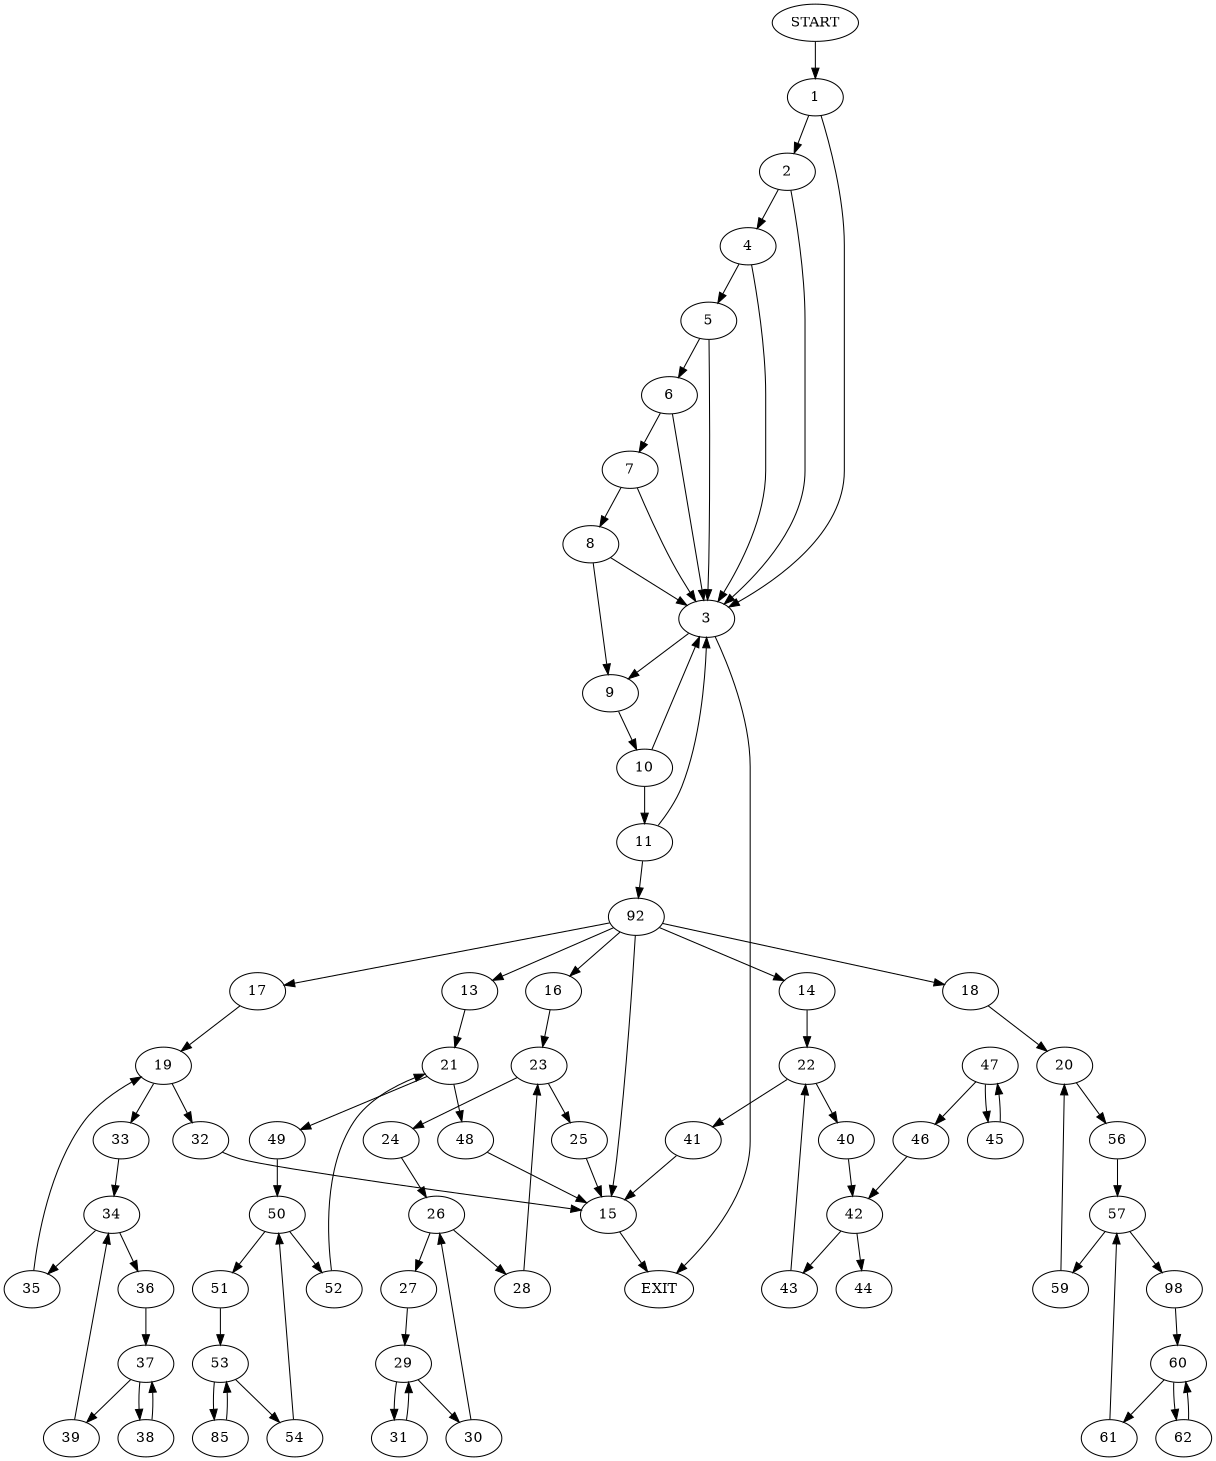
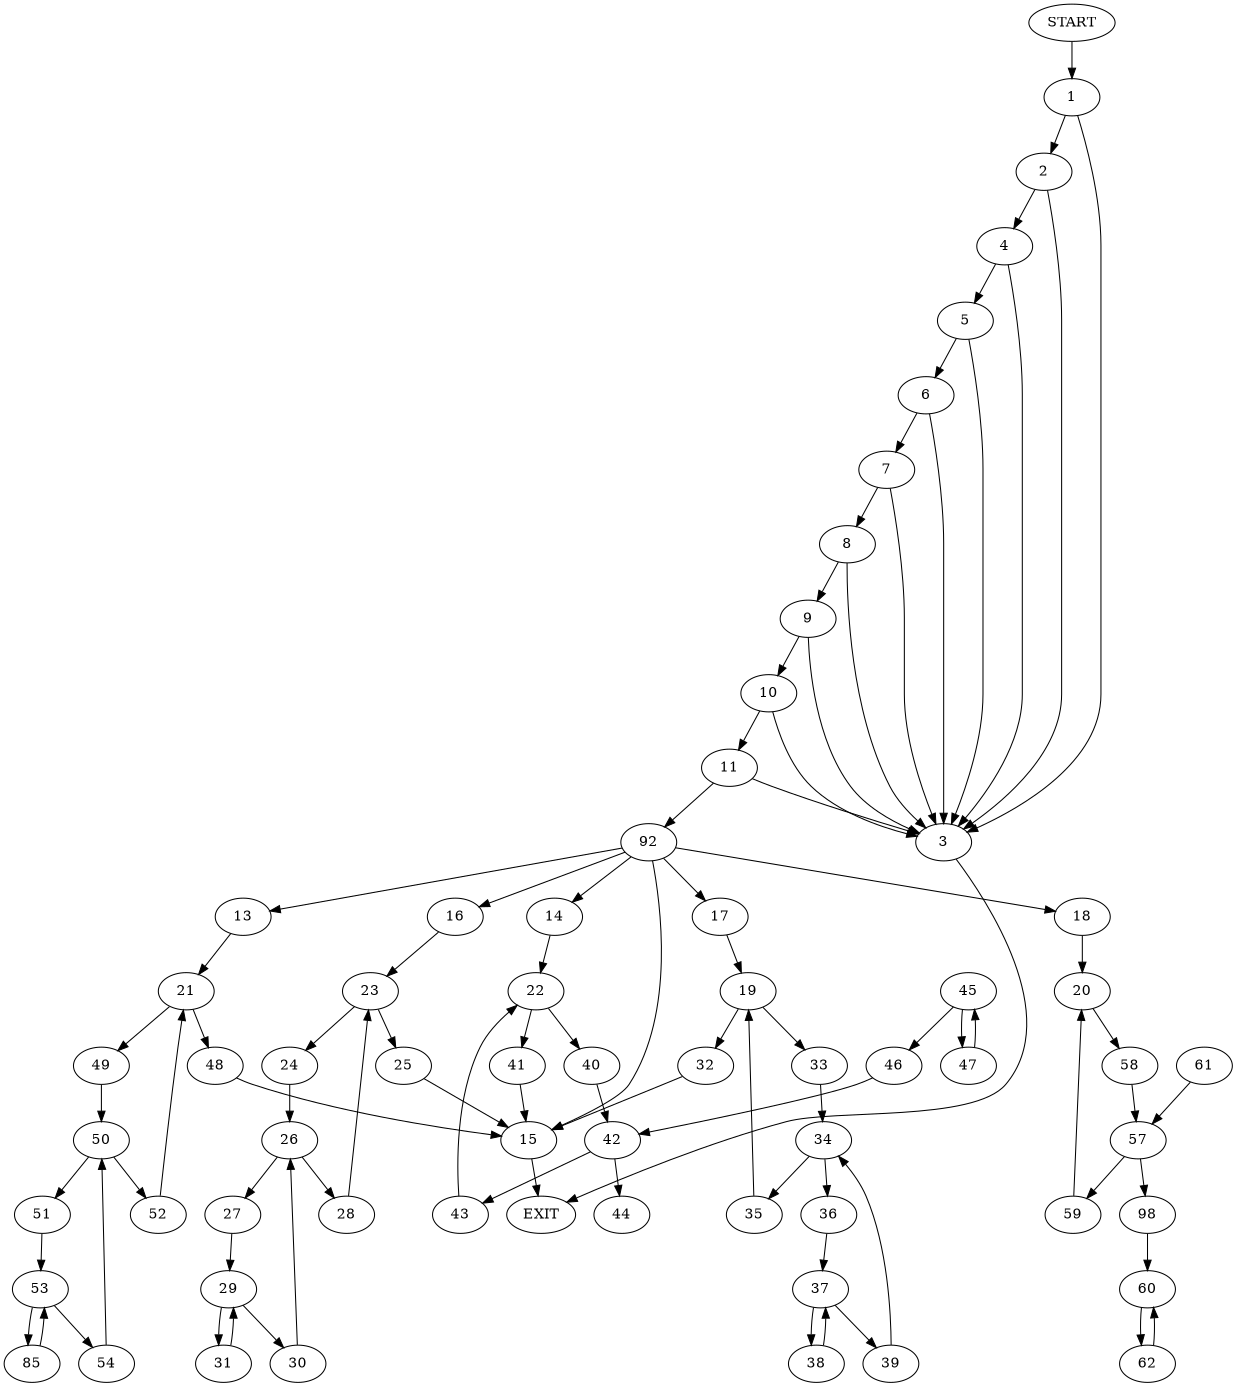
  digraph {
    n1 [label=START]
    1
    2
    3
    n5 [label=EXIT]
    4
    5
    6
    7
    8
    9
    10
    11
    n14 [label=92]
    13
    14
    15
    16
    17
    18
    21
    22
    23
    19
    20
    48
    49
    40
    41
    24
    25
    32
    33
-   56
+   56 [label=58]
    34
    57
    50
    42
    26
    27
    28
    29
    30
    31
    35
    36
    37
    38
    39
    43
    44
    45
    46
    47
    51
    52
    53
    54
    n59 [label=85]
    n60 [label=98]
    59
    60
    61
    62
    n1 -> 1
    1 -> 2
    1 -> 3
    2 -> 3
    2 -> 4
    3 -> n5
    4 -> 3
    4 -> 5
    5 -> 3
    5 -> 6
    6 -> 3
    6 -> 7
    7 -> 3
    7 -> 8
    8 -> 3
    8 -> 9
-   3 -> 9
+   9 -> 3
    9 -> 10
    10 -> 3
    10 -> 11
    11 -> 3
    11 -> n14
    n14 -> 13
    n14 -> 14
    n14 -> 15
    n14 -> 16
    n14 -> 17
    n14 -> 18
    13 -> 21
    14 -> 22
    15 -> n5
    16 -> 23
    17 -> 19
    18 -> 20
    21 -> 48
    21 -> 49
    22 -> 40
    22 -> 41
    23 -> 24
    23 -> 25
    19 -> 32
    19 -> 33
    20 -> 56
    48 -> 15
    49 -> 50
    40 -> 42
    41 -> 15
    24 -> 26
    25 -> 15
    32 -> 15
    33 -> 34
    56 -> 57
    34 -> 35
    34 -> 36
    57 -> n60
    57 -> 59
    50 -> 51
    50 -> 52
    42 -> 43
    42 -> 44
    26 -> 27
    26 -> 28
    27 -> 29
    28 -> 23
    29 -> 30
    29 -> 31
    30 -> 26
    31 -> 29
    35 -> 19
    36 -> 37
    37 -> 38
    37 -> 39
    38 -> 37
    39 -> 34
    43 -> 22
-   47 -> 46
+   45 -> 46
    45 -> 47
    46 -> 42
    47 -> 45
    51 -> 53
    52 -> 21
    53 -> 54
    53 -> n59
    54 -> 50
    n59 -> 53
    n60 -> 60
    59 -> 20
-   60 -> 61
    60 -> 62
    61 -> 57
    62 -> 60
  }
